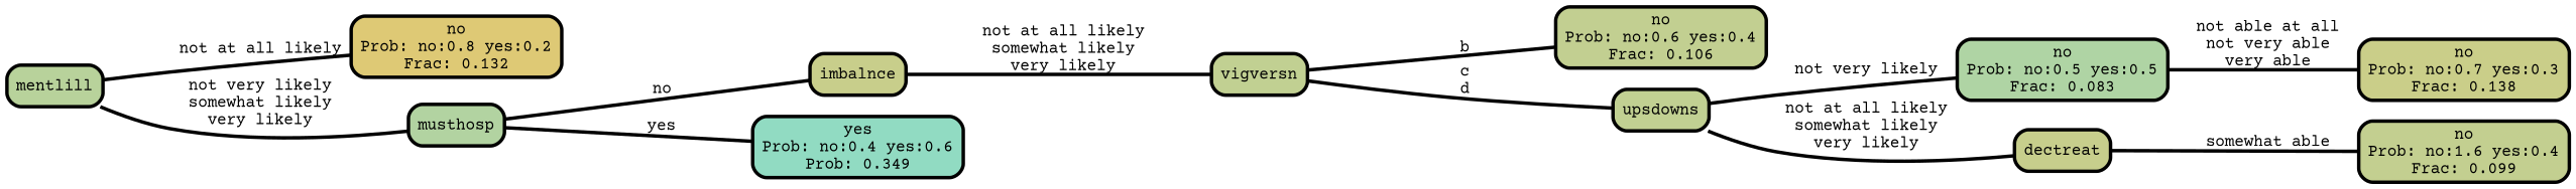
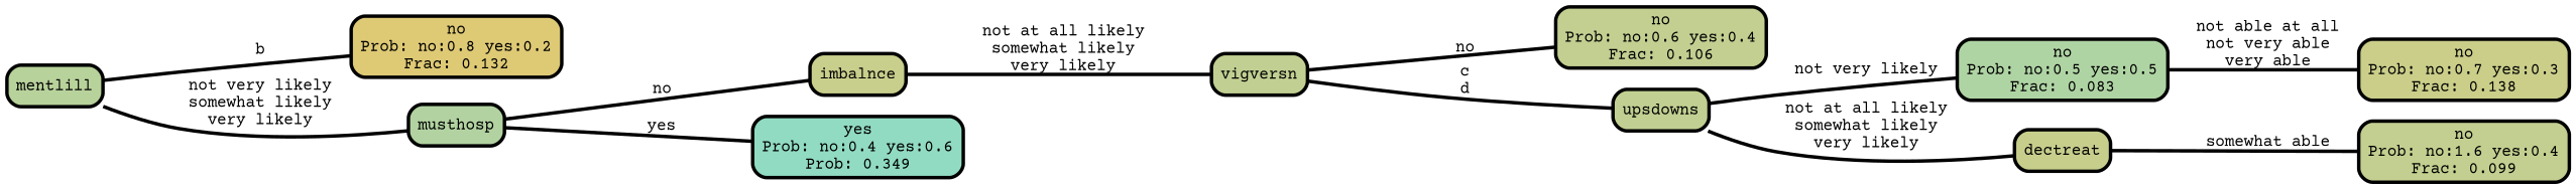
  graph {
    fontname="Courier Prime"
    rankdir=LR
    ranksep="0 equally"
    splines=straight
    node [color=black fillcolor="#c1d092" fontcolor=black fontname="Courier Prime" penwidth=3 shape=box style="filled, rounded"]
    edge [color=black fontname="Courier Prime" penwidth=3]
    n1 [fillcolor="#dec975" label="no\nProb: no:0.8 yes:0.2\nFrac: 0.132"]
    n2 [fillcolor="#b8d29b" label=mentlill]
    n3 [fillcolor="#b2d3a1" label=musthosp]
    n4 [fillcolor="#c8ce8b" label=imbalnce]
    n5 [fillcolor="#91dbc2" label="yes\nProb: no:0.4 yes:0.6\nProb: 0.349"]
    n6 [label=vigversn]
    n7 [fillcolor="#c2cf91" label="no\nProb: no:0.6 yes:0.4\nFrac: 0.106"]
    n8 [label=upsdowns]
    n9 [fillcolor="#afd4a4" label="no\nProb: no:0.5 yes:0.5\nFrac: 0.083"]
    n10 [fillcolor="#c7ce8c" label=dectreat]
    n11 [fillcolor="#cace89" label="no\nProb: no:0.7 yes:0.3\nFrac: 0.138"]
    n12 [fillcolor="#c3cf90" label="no\nProb: no:1.6 yes:0.4\nFrac: 0.099"]
    subgraph sub_1 {
      rank=same
    }
-   n2 -- n1 [label=" not at all likely"]
+   n2 -- n1 [label=" b"]
    n2 -- n3 [label=" not very likely\n somewhat likely\n very likely"]
    n3 -- n4 [label=" no"]
    n3 -- n5 [label=" yes"]
    n4 -- n6 [label=" not at all likely\n somewhat likely\n very likely"]
-   n6 -- n7 [label=" b"]
+   n6 -- n7 [label=" no"]
    n6 -- n8 [label=" c\n d"]
    n8 -- n9 [label=" not very likely"]
    n8 -- n10 [label=" not at all likely\n somewhat likely\n very likely"]
    n9 -- n11 [label=" not able at all\n not very able\n very able"]
    n10 -- n12 [label=" somewhat able"]
  }
